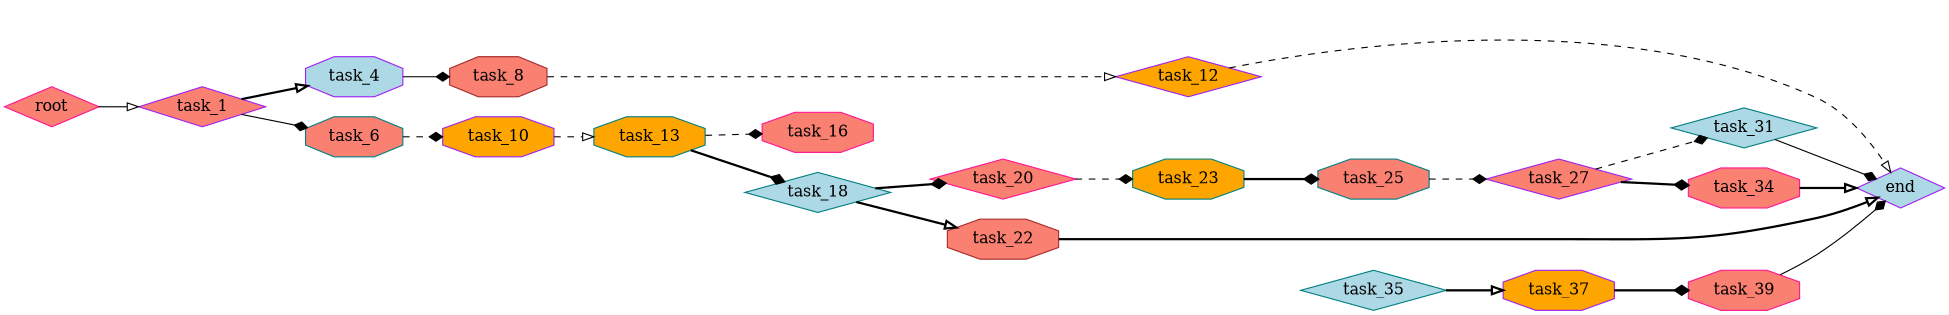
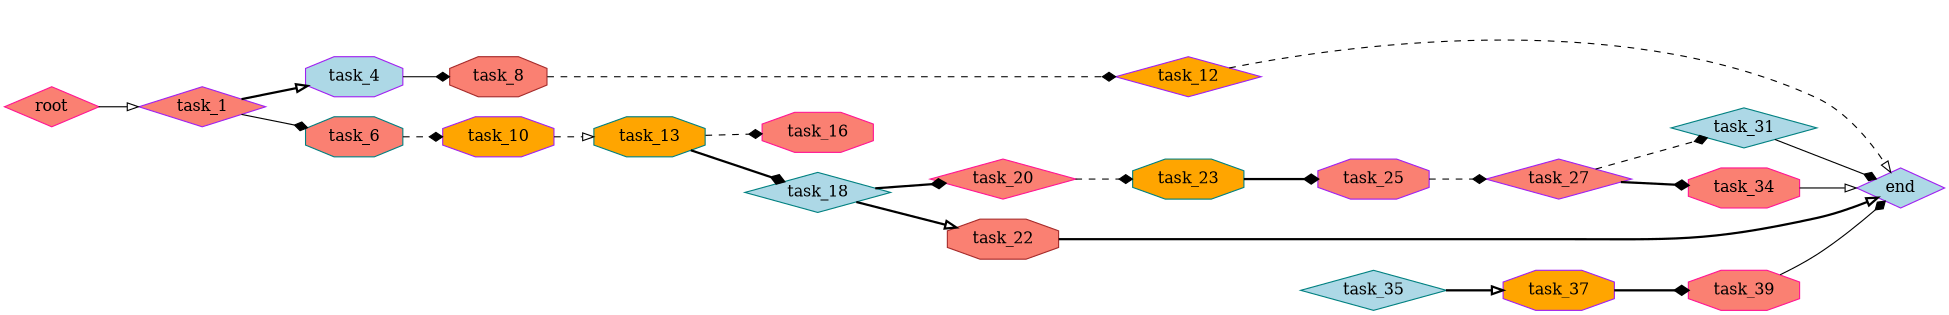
  digraph {
    rankdir=LR
    node [color=purple fillcolor=salmon shape=octagon style=filled]
    edge [arrowhead=diamond style=bold]
    root [color=deeppink shape=diamond]
    task_1 [shape=diamond]
    task_4 [fillcolor=lightblue]
    task_6 [color=teal]
    task_8 [color=brown]
    task_10 [fillcolor=orange]
    task_12 [fillcolor=orange shape=diamond]
    task_13 [color=teal fillcolor=orange]
    end [fillcolor=lightblue shape=diamond]
    task_16 [color=deeppink]
    task_18 [color=teal fillcolor=lightblue shape=diamond]
    task_20 [color=deeppink shape=diamond]
    task_22 [color=brown]
    task_23 [color=teal fillcolor=orange]
-   task_25 [color=teal]
+   task_25
    task_27 [shape=diamond]
    task_31 [color=teal fillcolor=lightblue shape=diamond]
    task_34 [color=deeppink]
    task_35 [color=teal fillcolor=lightblue shape=diamond]
    task_37 [fillcolor=orange]
    task_39 [color=deeppink]
    root -> task_1 [arrowhead=onormal style=solid]
    task_1 -> task_4 [arrowhead=onormal]
    task_1 -> task_6 [style=solid]
    task_4 -> task_8 [style=solid]
    task_6 -> task_10 [style=dashed]
-   task_8 -> task_12 [arrowhead=onormal style=dashed]
+   task_8 -> task_12 [style=dashed]
    task_10 -> task_13 [arrowhead=onormal style=dashed]
    task_12 -> end [arrowhead=onormal style=dashed]
    task_13 -> task_16 [style=dashed]
    task_13 -> task_18
    task_18 -> task_20
    task_18 -> task_22 [arrowhead=onormal]
    task_20 -> task_23 [style=dashed]
    task_22 -> end [arrowhead=onormal]
    task_23 -> task_25
    task_25 -> task_27 [style=dashed]
    task_27 -> task_31 [style=dashed]
    task_27 -> task_34
    task_31 -> end [style=solid]
-   task_34 -> end [arrowhead=onormal]
+   task_34 -> end [arrowhead=onormal style=solid]
    task_35 -> task_37 [arrowhead=onormal]
    task_37 -> task_39
    task_39 -> end [style=solid]
  }
